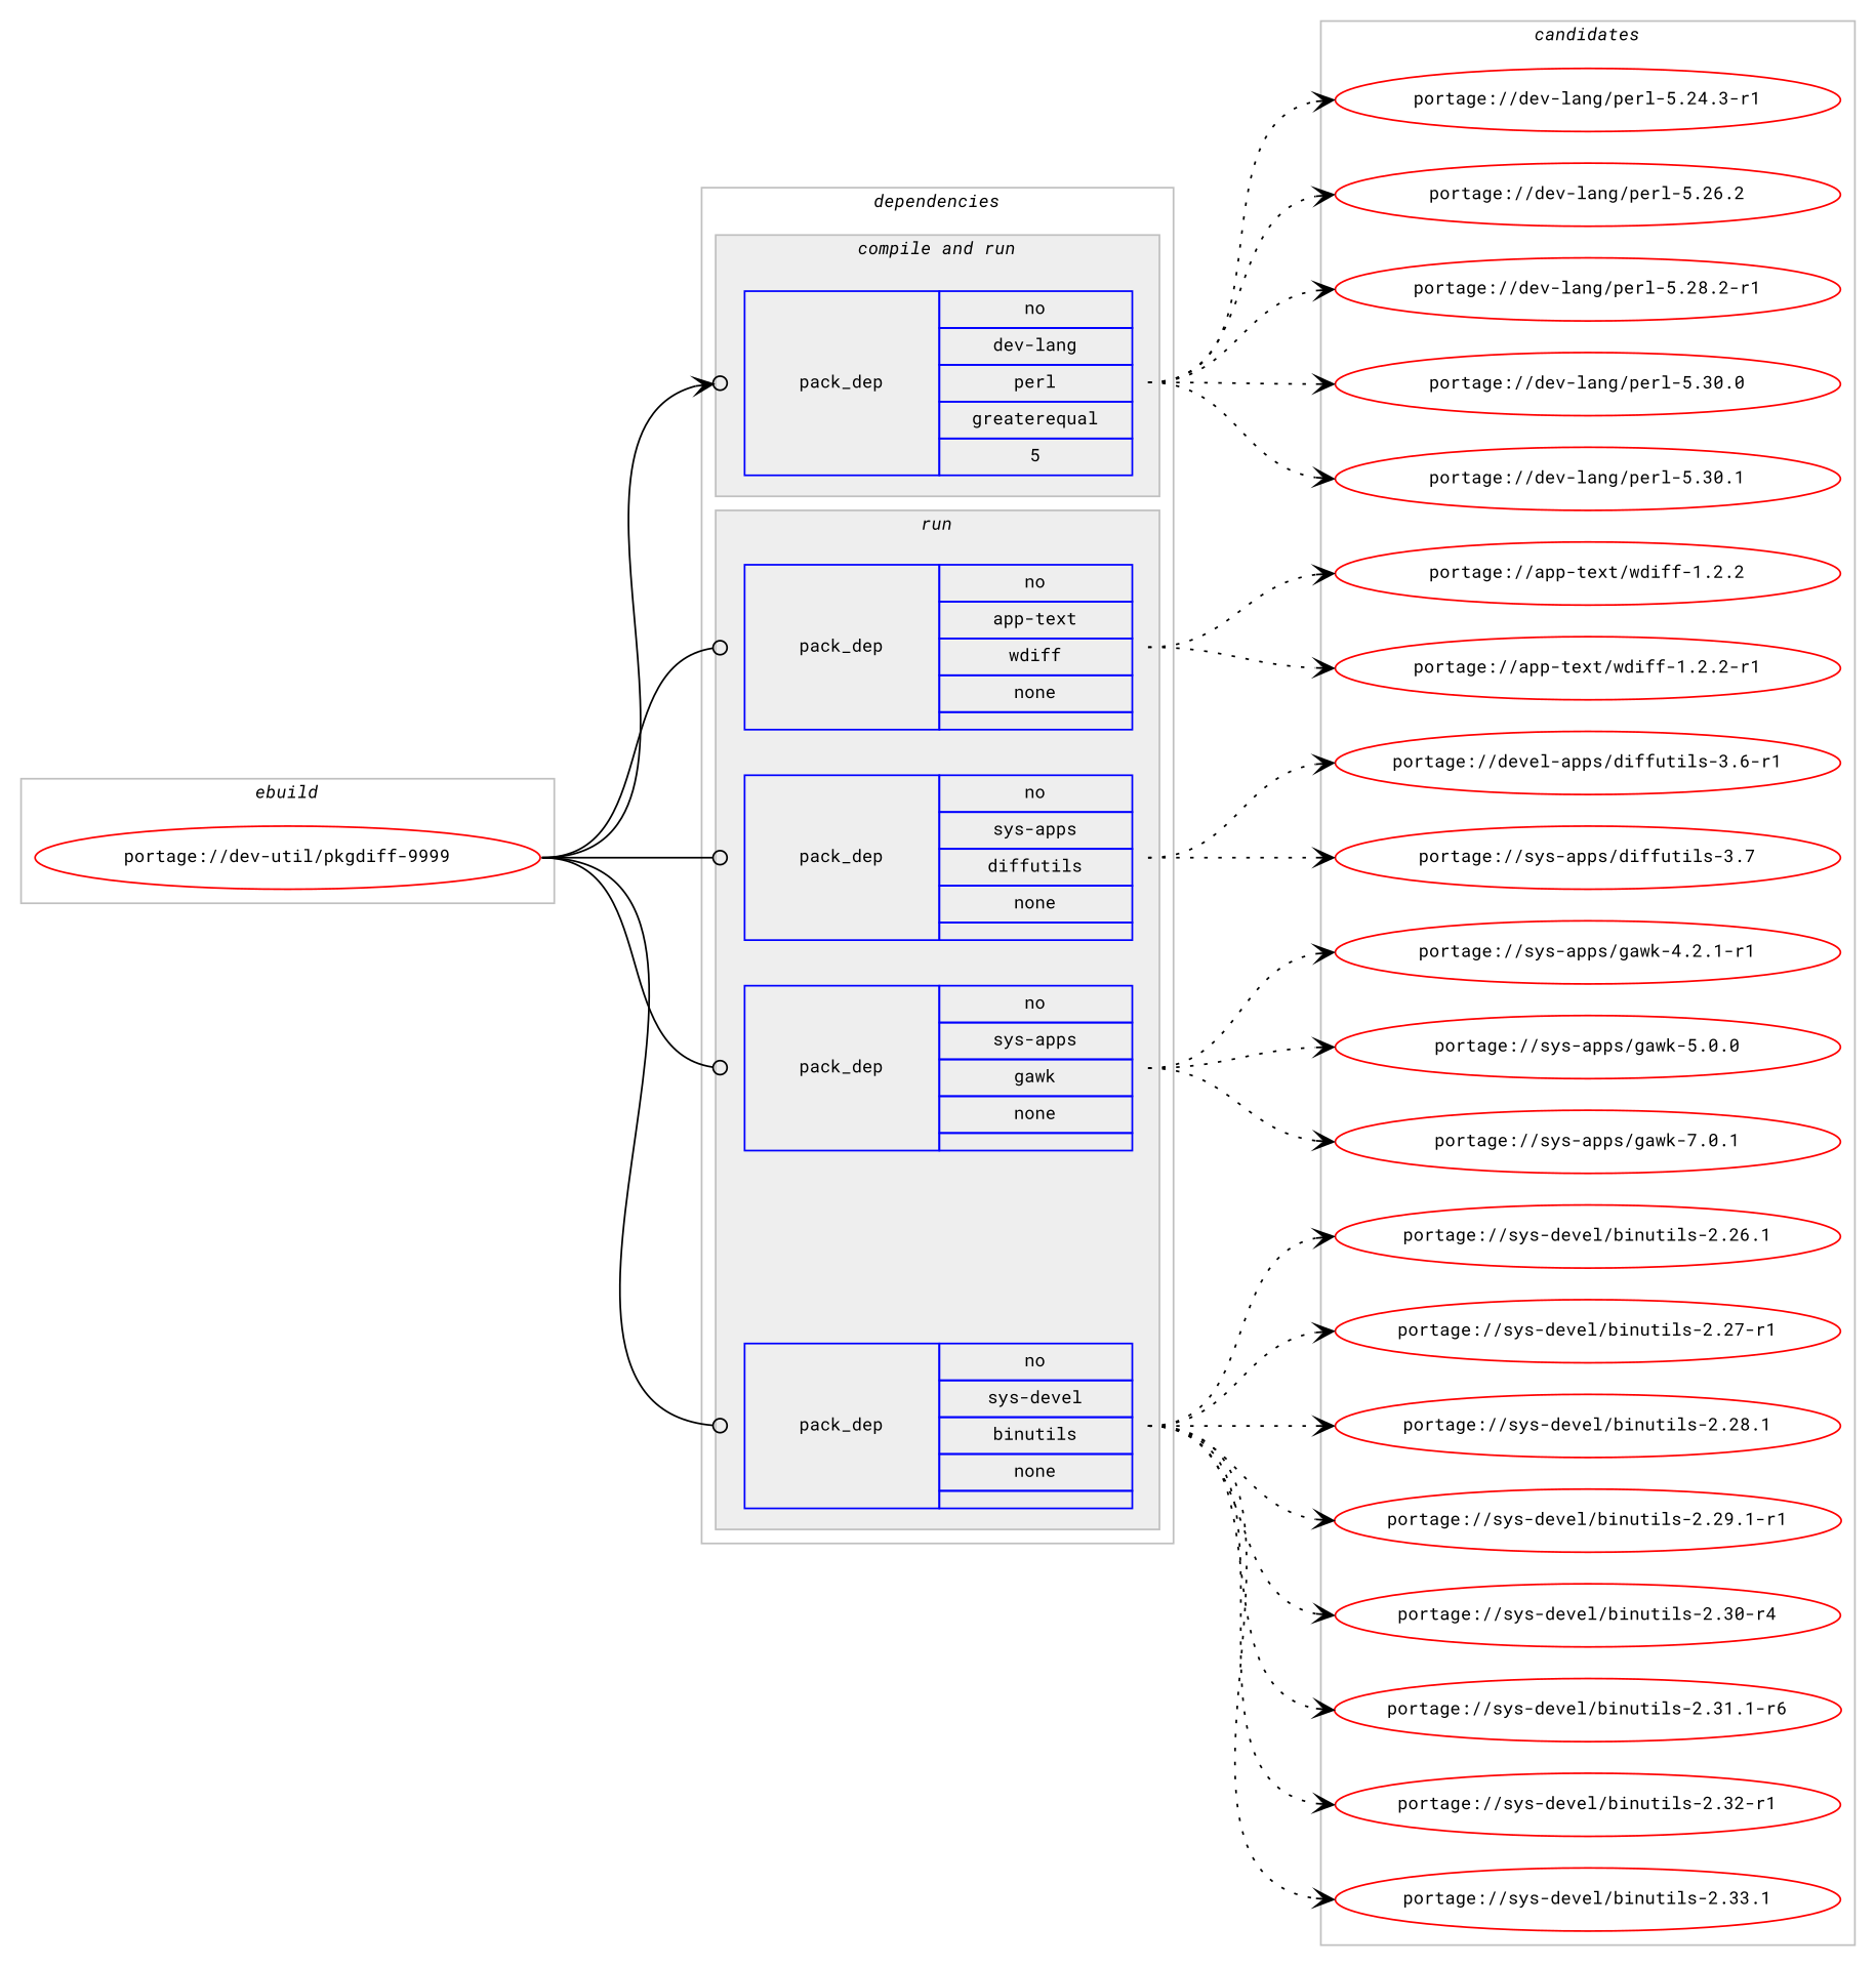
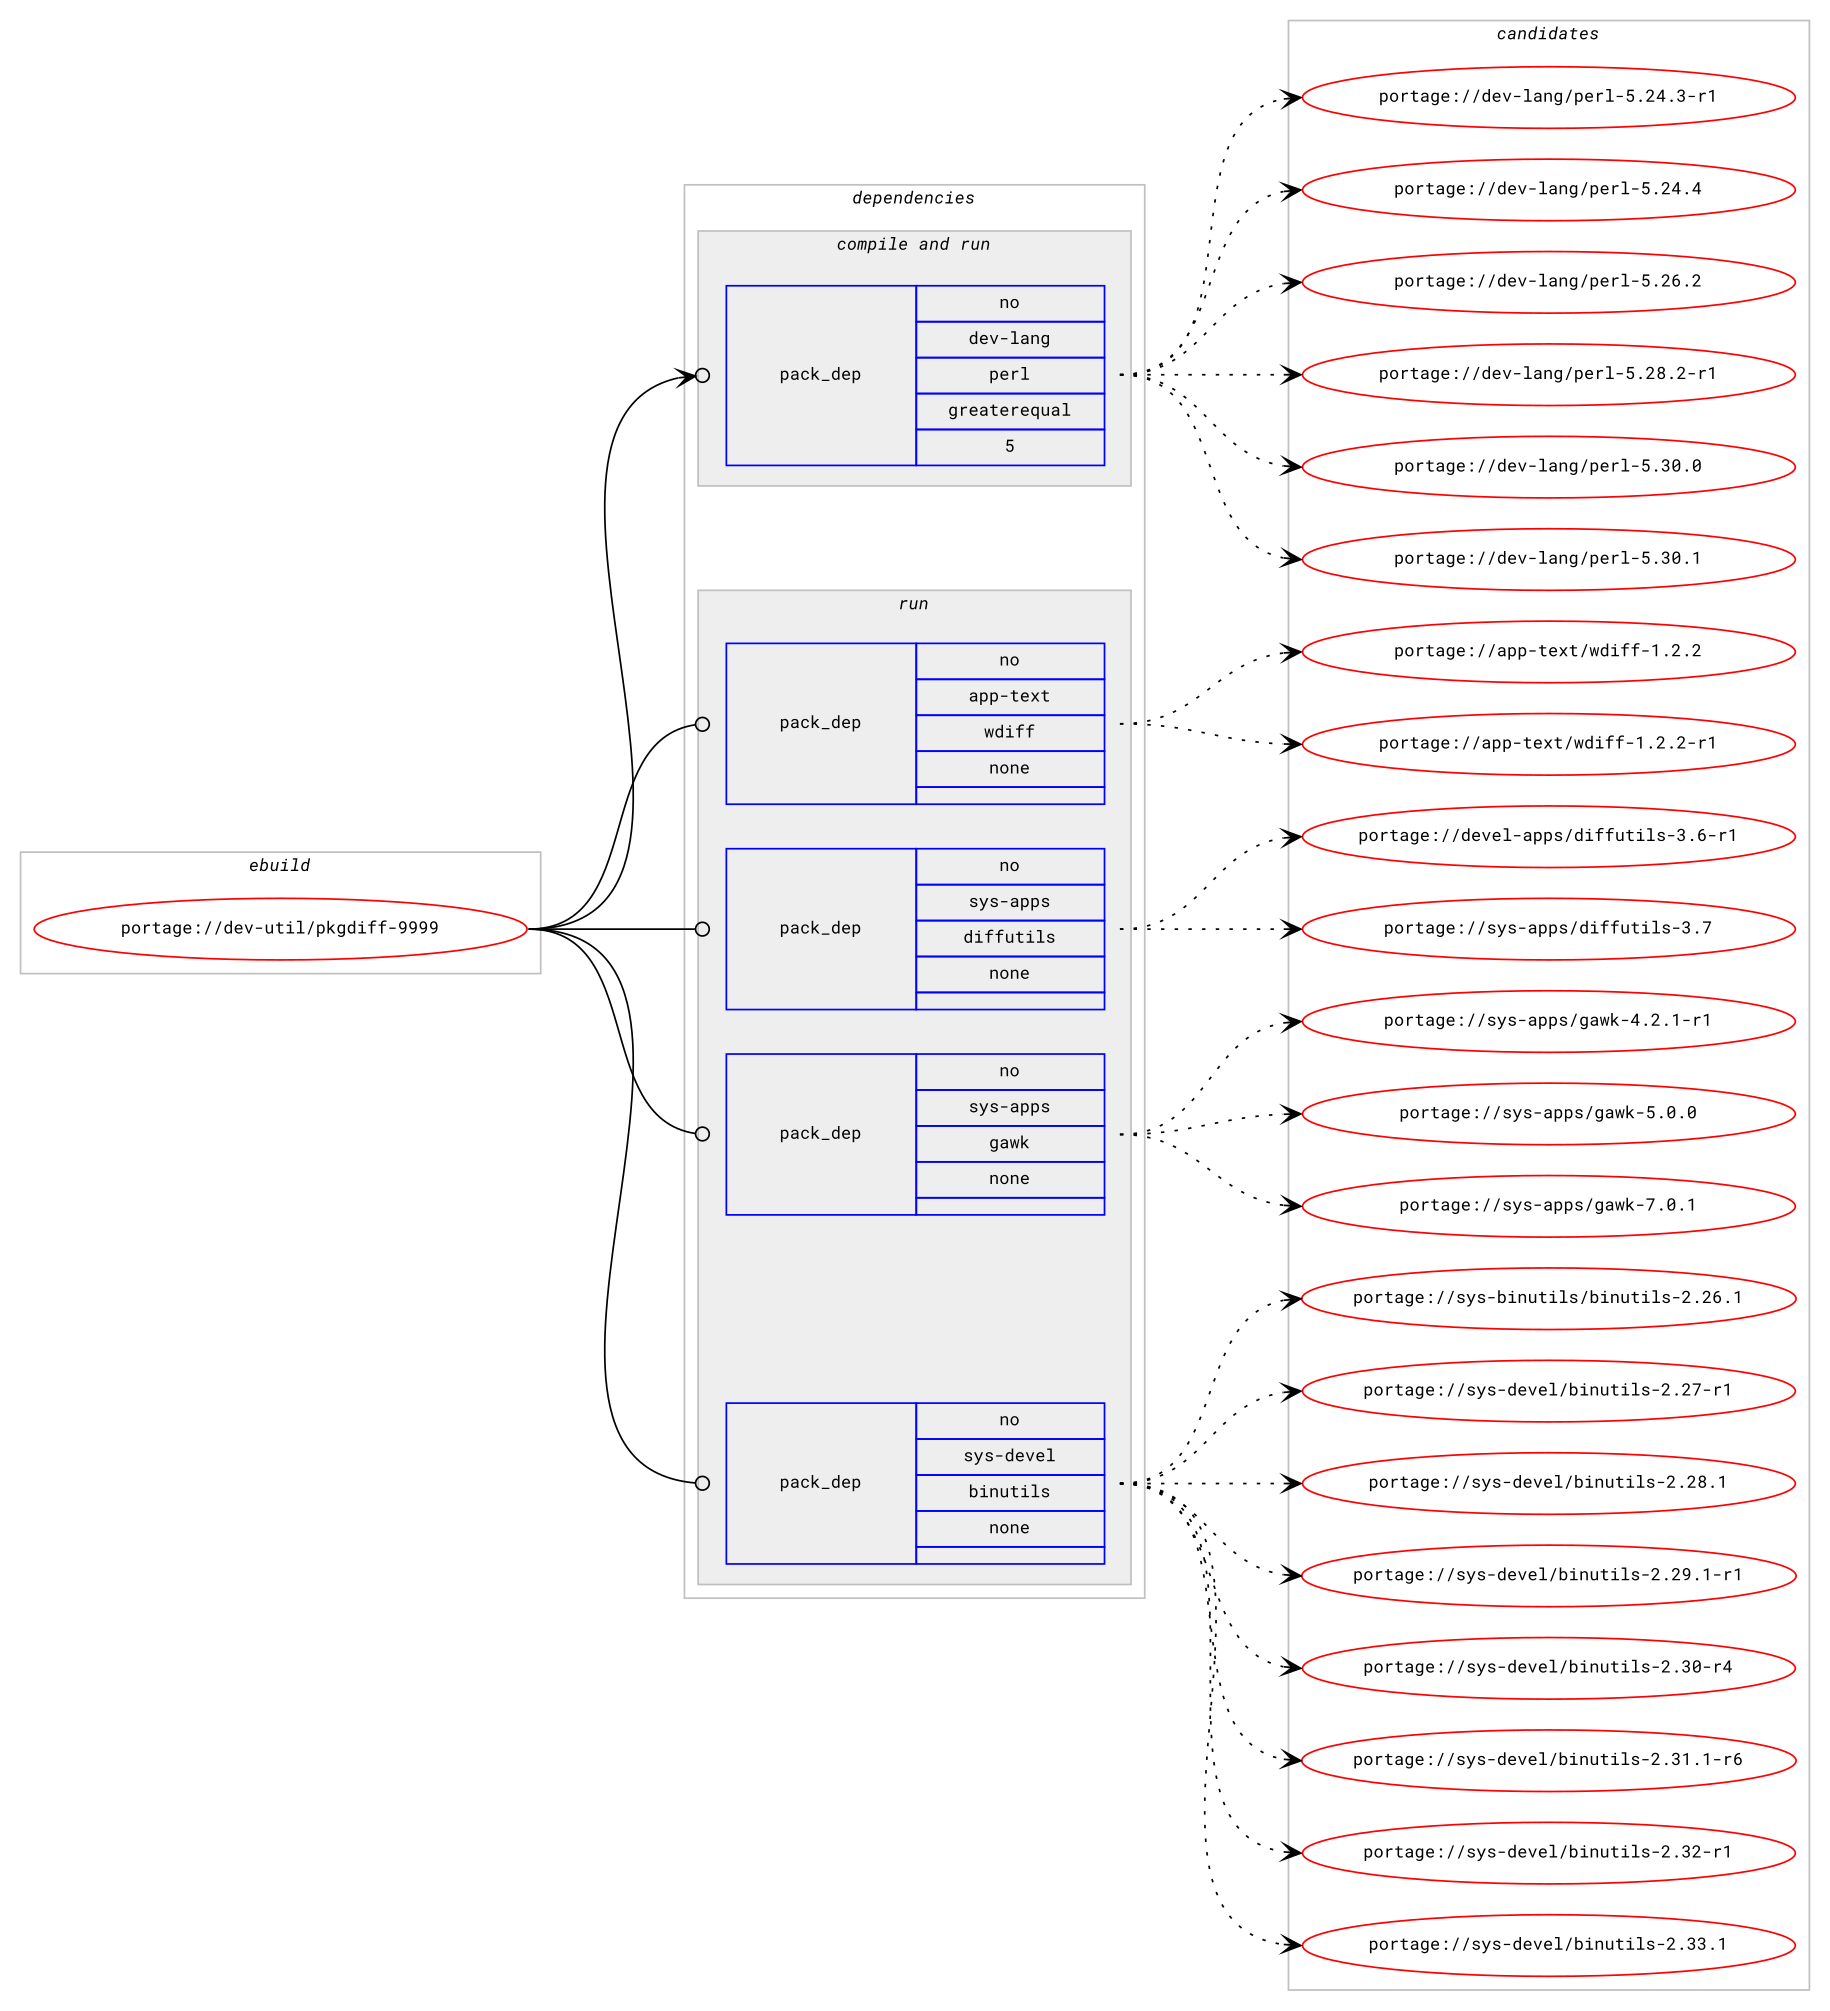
  digraph {
    compound=true
    concentrate=true
    fontname="Roboto Mono"
    fontsize=10
    newrank=true
    rankdir=LR
    ranksep=1.5
    node [color=red fontname="Roboto Mono" fontsize=10]
    edge [arrowhead=vee fontname="Roboto Mono" headport=w style=dotted tailport=e weight=100]
    n1 [label="portage://dev-util/pkgdiff-9999" width=4]
    n2 [color=blue label=<<TABLE BORDER="0" CELLBORDER="1" CELLSPACING="0" CELLPADDING="4" WIDTH="220"><TR><TD ROWSPAN="6" CELLPADDING="30">pack_dep</TD></TR><TR><TD WIDTH="110">no</TD></TR><TR><TD>dev-lang</TD></TR><TR><TD>perl</TD></TR><TR><TD>greaterequal</TD></TR><TR><TD>5</TD></TR></TABLE>> shape=none]
    n3 [color=blue label=<<TABLE BORDER="0" CELLBORDER="1" CELLSPACING="0" CELLPADDING="4" WIDTH="220"><TR><TD ROWSPAN="6" CELLPADDING="30">pack_dep</TD></TR><TR><TD WIDTH="110">no</TD></TR><TR><TD>app-text</TD></TR><TR><TD>wdiff</TD></TR><TR><TD>none</TD></TR><TR><TD></TD></TR></TABLE>> shape=none]
    n4 [color=blue label=<<TABLE BORDER="0" CELLBORDER="1" CELLSPACING="0" CELLPADDING="4" WIDTH="220"><TR><TD ROWSPAN="6" CELLPADDING="30">pack_dep</TD></TR><TR><TD WIDTH="110">no</TD></TR><TR><TD>sys-apps</TD></TR><TR><TD>diffutils</TD></TR><TR><TD>none</TD></TR><TR><TD></TD></TR></TABLE>> shape=none]
    n5 [color=blue label=<<TABLE BORDER="0" CELLBORDER="1" CELLSPACING="0" CELLPADDING="4" WIDTH="220"><TR><TD ROWSPAN="6" CELLPADDING="30">pack_dep</TD></TR><TR><TD WIDTH="110">no</TD></TR><TR><TD>sys-apps</TD></TR><TR><TD>gawk</TD></TR><TR><TD>none</TD></TR><TR><TD></TD></TR></TABLE>> shape=none]
    n6 [color=blue label=<<TABLE BORDER="0" CELLBORDER="1" CELLSPACING="0" CELLPADDING="4" WIDTH="220"><TR><TD ROWSPAN="6" CELLPADDING="30">pack_dep</TD></TR><TR><TD WIDTH="110">no</TD></TR><TR><TD>sys-devel</TD></TR><TR><TD>binutils</TD></TR><TR><TD>none</TD></TR><TR><TD></TD></TR></TABLE>> shape=none]
    n7 [label="portage://dev-lang/perl-5.24.3-r1" width=4]
+   n8 [label="portage://dev-lang/perl-5.24.4" width=4]
    n9 [label="portage://dev-lang/perl-5.26.2" width=4]
    n10 [label="portage://dev-lang/perl-5.28.2-r1" width=4]
    n11 [label="portage://dev-lang/perl-5.30.0" width=4]
    n12 [label="portage://dev-lang/perl-5.30.1" width=4]
    n13 [label="portage://app-text/wdiff-1.2.2" width=4]
    n14 [label="portage://app-text/wdiff-1.2.2-r1" width=4]
    n15 [label="portage://devel-apps/diffutils-3.6-r1" width=4]
    n16 [label="portage://sys-apps/diffutils-3.7" width=4]
    n17 [label="portage://sys-apps/gawk-4.2.1-r1" width=4]
    n18 [label="portage://sys-apps/gawk-5.0.0" width=4]
    n19 [label="portage://sys-apps/gawk-7.0.1" width=4]
-   n20 [label="portage://sys-devel/binutils-2.26.1" width=4]
+   n20 [label="portage://sys-binutils/binutils-2.26.1" width=4]
    n21 [label="portage://sys-devel/binutils-2.27-r1" width=4]
    n22 [label="portage://sys-devel/binutils-2.28.1" width=4]
    n23 [label="portage://sys-devel/binutils-2.29.1-r1" width=4]
    n24 [label="portage://sys-devel/binutils-2.30-r4" width=4]
    n25 [label="portage://sys-devel/binutils-2.31.1-r6" width=4]
    n26 [label="portage://sys-devel/binutils-2.32-r1" width=4]
    n27 [label="portage://sys-devel/binutils-2.33.1" width=4]
    subgraph cluster_1 {
      color=gray
      label=<<i>ebuild</i>>
      rank=same
      n1
    }
    subgraph cluster_2 {
      color=gray
      label=<<i>dependencies</i>>
      subgraph cluster_3 {
        color=gray
        fillcolor="#eeeeee"
        label=<<i>compile</i>>
        style=filled
      }
      subgraph cluster_4 {
        color=gray
        fillcolor="#eeeeee"
        label=<<i>compile and run</i>>
        style=filled
        subgraph sub_5 {
          color=gray
          fillcolor="#eeeeee"
          label=<<i>compile and run</i>>
          style=filled
          n2
        }
      }
      subgraph cluster_6 {
        color=gray
        fillcolor="#eeeeee"
        label=<<i>run</i>>
        style=filled
        subgraph sub_7 {
          color=gray
          fillcolor="#eeeeee"
          label=<<i>run</i>>
          style=filled
          n3
        }
        subgraph sub_8 {
          color=gray
          fillcolor="#eeeeee"
          label=<<i>run</i>>
          style=filled
          n4
        }
        subgraph sub_9 {
          color=gray
          fillcolor="#eeeeee"
          label=<<i>run</i>>
          style=filled
          n5
        }
        subgraph sub_10 {
          color=gray
          fillcolor="#eeeeee"
          label=<<i>run</i>>
          style=filled
          n6
        }
      }
    }
    subgraph cluster_11 {
      color=gray
      label=<<i>candidates</i>>
      rank=same
      subgraph sub_12 {
        color=black
        label=<<i>candidates</i>>
        nodesep=1
        rank=same
        n7
+       n8
        n9
        n10
        n11
        n12
      }
      subgraph sub_13 {
        color=black
        label=<<i>candidates</i>>
        nodesep=1
        rank=same
        n13
        n14
      }
      subgraph sub_14 {
        color=black
        label=<<i>candidates</i>>
        nodesep=1
        rank=same
        n15
        n16
      }
      subgraph sub_15 {
        color=black
        label=<<i>candidates</i>>
        nodesep=1
        rank=same
        n17
        n18
        n19
      }
      subgraph sub_16 {
        color=black
        label=<<i>candidates</i>>
        nodesep=1
        rank=same
        n20
        n21
        n22
        n23
        n24
        n25
        n26
        n27
      }
    }
    n1 -> n2 [arrowhead=odotvee style=solid weight=20]
    n1 -> n3 [arrowhead=odot style=solid weight=20]
    n1 -> n4 [arrowhead=odot style=solid weight=20]
    n1 -> n5 [arrowhead=odot style=solid weight=20]
    n1 -> n6 [arrowhead=odot style=solid weight=20]
    n2 -> n7
+   n2 -> n8
    n2 -> n9
    n2 -> n10
    n2 -> n11
    n2 -> n12
    n3 -> n13
    n3 -> n14
    n4 -> n15
    n4 -> n16
    n5 -> n17
    n5 -> n18
    n5 -> n19
    n6 -> n20
    n6 -> n21
    n6 -> n22
    n6 -> n23
    n6 -> n24
    n6 -> n25
    n6 -> n26
    n6 -> n27
  }
